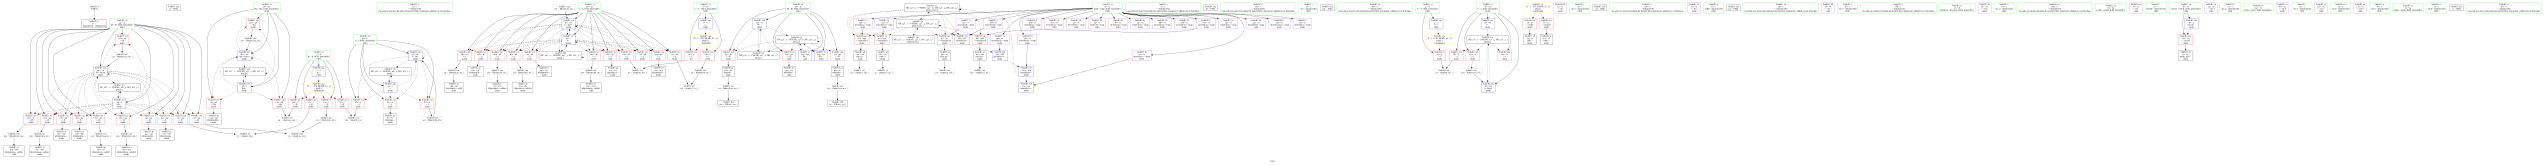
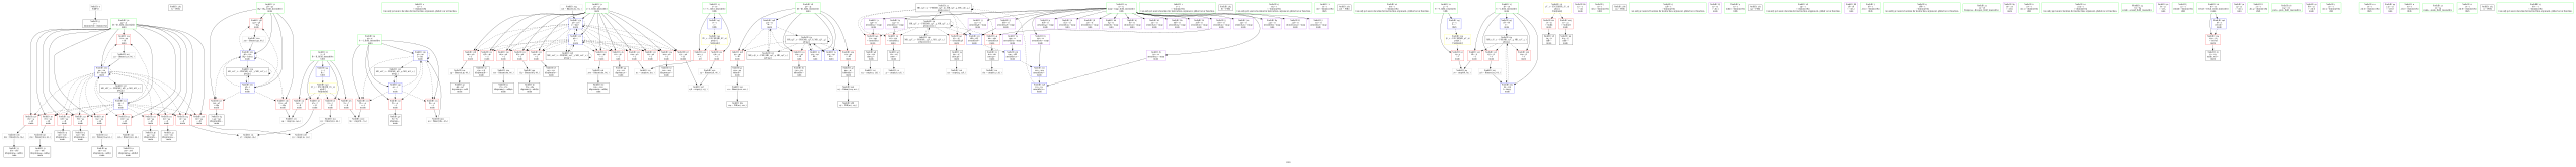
  digraph {
    fontname="Playfair Display"
    label=SVFG
    node [color=red fontname="Playfair Display" shape=record]
    edge [fontname="Playfair Display" style=solid]
    n1 [color=grey label="{NodeID: 0\nNullPtr}"]
    n2 [color=black label="{NodeID: 37\n2\<--3\ndummyVal\<--dummyVal\n}"]
    n3 [color=black label="{NodeID: 263\n75 = PHI()\n}"]
    n4 [label="{NodeID: 97\n96\<--7\n\<--R\nmain\n}"]
    n5 [color=grey label="{NodeID: 211\n97 = cmp(95, 96, )\n}"]
    n6 [color=green label="{NodeID: 14\n73\<--1\n\<--dummyObj\nCan only get source location for instruction, argument, global var or function.}"]
    n7 [color=grey label="{NodeID: 194\n216 = Binary(215, 66, )\n}"]
    n8 [color=blue label="{NodeID: 159\n46\<--216\nj\<--inc75\nmain\n}"]
    n9 [label="{NodeID: 125\n109\<--46\n\<--j\nmain\n}"]
    n10 [label="{NodeID: 126\n122\<--46\n\<--j\nmain\n}"]
    n11 [label="{NodeID: 127\n135\<--46\n\<--j\nmain\n}"]
    n12 [label="{NodeID: 128\n146\<--46\n\<--j\nmain\n}"]
    n13 [label="{NodeID: 129\n158\<--46\n\<--j\nmain\n}"]
    n14 [label="{NodeID: 130\n169\<--46\n\<--j\nmain\n}"]
    n15 [label="{NodeID: 131\n183\<--46\n\<--j\nmain\n}"]
    n16 [label="{NodeID: 132\n192\<--46\n\<--j\nmain\n}"]
    n17 [label="{NodeID: 133\n199\<--46\n\<--j\nmain\n}"]
    n18 [label="{NodeID: 134\n209\<--46\n\<--j\nmain\n}"]
    n19 [label="{NodeID: 135\n215\<--46\n\<--j\nmain\n}"]
    n20 [color=blue label="{NodeID: 152\n46\<--5\nj\<--\nmain\n}"]
    n21 [color=black label="{NodeID: 228\nMR_20V_2 = PHI(MR_20V_3, MR_20V_1, )\npts\{47 \}\n}"]
    n22 [color=grey label="{NodeID: 213\n111 = cmp(109, 110, )\n}"]
    n23 [color=black label="{NodeID: 44\n123\<--122\nidxprom21\<--\nmain\n}"]
    n24 [color=grey label="{NodeID: 207\n138 = cmp(135, 137, )\n}"]
    n25 [color=grey label="{NodeID: 201\n147 = Binary(146, 66, )\n}"]
    n26 [color=black label="{NodeID: 50\n159\<--158\nidxprom38\<--\nmain\n}"]
    n27 [color=grey label="{NodeID: 204\n170 = Binary(169, 66, )\n}"]
    n28 [color=grey label="{NodeID: 199\n184 = Binary(183, 66, )\n}"]
    n29 [color=black label="{NodeID: 58\n193\<--192\nidxprom61\<--\nmain\n}"]
    n30 [color=grey label="{NodeID: 198\n200 = Binary(199, 66, )\n}"]
    n31 [color=black label="{NodeID: 62\n210\<--209\nidxprom71\<--\nmain\n}"]
    n32 [label="{NodeID: 111\n78\<--42\n\<--i\nmain\n}"]
    n33 [color=grey label="{NodeID: 210\n80 = cmp(78, 79, )\n}"]
    n34 [color=green label="{NodeID: 28\n40\<--41\nill\<--ill_field_insensitive\nmain\n}"]
    n35 [label="{NodeID: 108\n99\<--40\n\<--ill\nmain\n}"]
    n36 [label="{NodeID: 109\n113\<--40\n\<--ill\nmain\n}"]
    n37 [label="{NodeID: 110\n229\<--40\n\<--ill\nmain\n}"]
    n38 [color=blue label="{NodeID: 148\n40\<--73\nill\<--\nmain\n}"]
    n39 [color=blue label="{NodeID: 153\n40\<--141\nill\<--\nmain\n}"]
    n40 [color=blue label="{NodeID: 154\n40\<--141\nill\<--\nmain\n}"]
    n41 [color=black label="{NodeID: 41\n100\<--99\ntobool\<--\nmain\n}"]
    n42 [color=black label="{NodeID: 42\n114\<--113\ntobool15\<--\nmain\n}"]
    n43 [color=black label="{NodeID: 63\n230\<--229\ntobool81\<--\nmain\n}"]
    n44 [color=black label="{NodeID: 234\nMR_14V_5 = PHI(MR_14V_8, MR_14V_4, )\npts\{41 \}\n}"]
    n45 [color=black label="{NodeID: 225\nMR_14V_2 = PHI(MR_14V_4, MR_14V_1, )\npts\{41 \}\n}"]
    n46 [color=grey label="{NodeID: 192\n101 = Binary(100, 102, )\n}"]
    n47 [color=grey label="{NodeID: 196\n115 = Binary(114, 102, )\n}"]
    n48 [color=grey label="{NodeID: 208\n133 = cmp(130, 132, )\n}"]
    n49 [color=black label="{NodeID: 188\n117 = PHI(105, 115, )\n}"]
    n50 [label="{NodeID: 139\n125\<--124\n\<--arrayidx22\nmain\n}"]
    n51 [color=black label="{NodeID: 45\n126\<--125\nconv\<--\nmain\n}"]
    n52 [color=grey label="{NodeID: 212\n127 = cmp(126, 128, )\n}"]
    n53 [color=black label="{NodeID: 56\n185\<--184\nidxprom57\<--add56\nmain\n}"]
    n54 [color=purple label="{NodeID: 70\n145\<--11\narrayidx29\<--map\nmain\n}"]
    n55 [color=purple label="{NodeID: 84\n245\<--11\narrayidx89\<--map\nmain\n}"]
    n56 [color=green label="{NodeID: 1\n5\<--1\n\<--dummyObj\nCan only get source location for instruction, argument, global var or function.}"]
    n57 [color=black label="{NodeID: 264\n87 = PHI()\n}"]
    n58 [label="{NodeID: 98\n131\<--7\n\<--R\nmain\n}"]
    n59 [color=grey label="{NodeID: 193\n132 = Binary(131, 66, )\n}"]
    n60 [color=green label="{NodeID: 15\n102\<--1\n\<--dummyObj\nCan only get source location for instruction, argument, global var or function.}"]
    n61 [color=grey label="{NodeID: 195\n90 = Binary(89, 66, )\n}"]
    n62 [color=blue label="{NodeID: 150\n42\<--90\ni\<--inc\nmain\n}"]
    n63 [label="{NodeID: 112\n82\<--42\n\<--i\nmain\n}"]
    n64 [label="{NodeID: 113\n89\<--42\n\<--i\nmain\n}"]
    n65 [color=black label="{NodeID: 226\nMR_16V_2 = PHI(MR_16V_4, MR_16V_1, )\npts\{43 \}\n}"]
    n66 [color=black label="{NodeID: 40\n83\<--82\nidxprom\<--\nmain\n}"]
    n67 [color=blue label="{NodeID: 149\n42\<--5\ni\<--\nmain\n}"]
    n68 [color=green label="{NodeID: 29\n42\<--43\ni\<--i_field_insensitive\nmain\n}"]
    n69 [color=grey label="{NodeID: 209\n163 = cmp(162, 128, )\n}"]
    n70 [color=black label="{NodeID: 43\n120\<--119\nidxprom19\<--\nmain\n}"]
    n71 [label="{NodeID: 140\n150\<--149\n\<--arrayidx31\nmain\n}"]
    n72 [color=black label="{NodeID: 48\n151\<--150\nconv32\<--\nmain\n}"]
    n73 [color=grey label="{NodeID: 215\n152 = cmp(151, 128, )\n}"]
    n74 [color=black label="{NodeID: 57\n190\<--189\nidxprom59\<--\nmain\n}"]
    n75 [color=purple label="{NodeID: 71\n149\<--11\narrayidx31\<--map\nmain\n}"]
    n76 [color=purple label="{NodeID: 85\n246\<--11\narraydecay90\<--map\nmain\n}"]
    n77 [color=green label="{NodeID: 2\n13\<--1\n.str\<--dummyObj\nGlob }"]
    n78 [color=black label="{NodeID: 265\n226 = PHI()\n}"]
    n79 [label="{NodeID: 99\n240\<--7\n\<--R\nmain\n}"]
    n80 [color=grey label="{NodeID: 217\n241 = cmp(239, 240, )\n}"]
    n81 [color=green label="{NodeID: 16\n105\<--1\n\<--dummyObj\nCan only get source location for instruction, argument, global var or function.}"]
    n82 [color=green label="{NodeID: 30\n44\<--45\ni8\<--i8_field_insensitive\nmain\n}"]
    n83 [label="{NodeID: 114\n95\<--44\n\<--i8\nmain\n}"]
    n84 [label="{NodeID: 115\n119\<--44\n\<--i8\nmain\n}"]
    n85 [label="{NodeID: 116\n130\<--44\n\<--i8\nmain\n}"]
    n86 [label="{NodeID: 117\n143\<--44\n\<--i8\nmain\n}"]
    n87 [label="{NodeID: 118\n154\<--44\n\<--i8\nmain\n}"]
    n88 [label="{NodeID: 119\n165\<--44\n\<--i8\nmain\n}"]
    n89 [label="{NodeID: 120\n179\<--44\n\<--i8\nmain\n}"]
    n90 [label="{NodeID: 121\n189\<--44\n\<--i8\nmain\n}"]
    n91 [label="{NodeID: 122\n196\<--44\n\<--i8\nmain\n}"]
    n92 [label="{NodeID: 123\n205\<--44\n\<--i8\nmain\n}"]
    n93 [label="{NodeID: 124\n220\<--44\n\<--i8\nmain\n}"]
    n94 [color=blue label="{NodeID: 151\n44\<--5\ni8\<--\nmain\n}"]
    n95 [color=blue label="{NodeID: 160\n44\<--221\ni8\<--inc78\nmain\n}"]
    n96 [color=black label="{NodeID: 46\n144\<--143\nidxprom28\<--\nmain\n}"]
    n97 [color=grey label="{NodeID: 202\n155 = Binary(154, 66, )\n}"]
    n98 [color=grey label="{NodeID: 197\n166 = Binary(165, 66, )\n}"]
    n99 [color=grey label="{NodeID: 206\n180 = Binary(179, 66, )\n}"]
    n100 [color=black label="{NodeID: 59\n197\<--196\nidxprom63\<--\nmain\n}"]
    n101 [color=grey label="{NodeID: 191\n206 = Binary(205, 66, )\n}"]
    n102 [color=grey label="{NodeID: 205\n221 = Binary(220, 66, )\n}"]
    n103 [color=black label="{NodeID: 227\nMR_18V_2 = PHI(MR_18V_4, MR_18V_1, )\npts\{45 \}\n}"]
    n104 [color=black label="{NodeID: 49\n156\<--155\nidxprom36\<--add35\nmain\n}"]
    n105 [color=black label="{NodeID: 52\n167\<--166\nidxprom44\<--add43\nmain\n}"]
    n106 [color=black label="{NodeID: 55\n181\<--180\nidxprom54\<--add53\nmain\n}"]
    n107 [color=black label="{NodeID: 61\n207\<--206\nidxprom69\<--add68\nmain\n}"]
    n108 [color=black label="{NodeID: 224\nMR_12V_3 = PHI(MR_12V_4, MR_12V_2, )\npts\{39 \}\n}"]
    n109 [label="{NodeID: 105\n68\<--38\n\<--t\nmain\n}"]
    n110 [label="{NodeID: 106\n224\<--38\n\<--t\nmain\n}"]
    n111 [label="{NodeID: 107\n255\<--38\n\<--t\nmain\n}"]
    n112 [color=blue label="{NodeID: 163\n38\<--256\nt\<--inc97\nmain\n}"]
    n113 [color=grey label="{NodeID: 214\n70 = cmp(68, 69, )\n}"]
    n114 [color=grey label="{NodeID: 203\n256 = Binary(255, 66, )\n}"]
    n115 [label="{NodeID: 141\n161\<--160\n\<--arrayidx39\nmain\n}"]
    n116 [color=black label="{NodeID: 51\n162\<--161\nconv40\<--\nmain\n}"]
    n117 [color=yellow label="{NodeID: 238\n2V_1 = ENCHI(MR_2V_0)\npts\{1 \}\nFun[main]}" style=double]
    n118 [label="{NodeID: 102\n51\<--17\n\<--stdin\nmain\n}"]
    n119 [label="{NodeID: 103\n57\<--22\n\<--stdout\nmain\n}"]
    n120 [color=black label="{NodeID: 38\n54\<--51\ncall\<--\nmain\n}"]
    n121 [color=black label="{NodeID: 39\n60\<--57\ncall1\<--\nmain\n}"]
    n122 [color=blue label="{NodeID: 155\n186\<--188\narrayidx58\<--\nmain\n}"]
    n123 [color=blue label="{NodeID: 156\n194\<--188\narrayidx62\<--\nmain\n}"]
    n124 [color=blue label="{NodeID: 157\n202\<--204\narrayidx67\<--\nmain\n}"]
    n125 [color=blue label="{NodeID: 158\n211\<--204\narrayidx72\<--\nmain\n}"]
    n126 [color=purple label="{NodeID: 72\n157\<--11\narrayidx37\<--map\nmain\n}"]
    n127 [color=purple label="{NodeID: 86\n52\<--13\n\<--.str\nmain\n}"]
    n128 [color=green label="{NodeID: 3\n15\<--1\n.str.1\<--dummyObj\nGlob }"]
    n129 [color=black label="{NodeID: 266\n233 = PHI()\n}"]
    n130 [label="{NodeID: 100\n110\<--9\n\<--C\nget\n}"]
    n131 [color=green label="{NodeID: 17\n128\<--1\n\<--dummyObj\nCan only get source location for instruction, argument, global var or function.}"]
    n132 [color=green label="{NodeID: 31\n46\<--47\nj\<--j_field_insensitive\nmain\n}"]
    n133 [color=black label="{NodeID: 47\n148\<--147\nidxprom30\<--add\nmain\n}"]
    n134 [color=black label="{NodeID: 53\n171\<--170\nidxprom47\<--add46\nmain\n}"]
    n135 [color=black label="{NodeID: 60\n201\<--200\nidxprom66\<--add65\nmain\n}"]
    n136 [label="{NodeID: 142\n173\<--172\n\<--arrayidx48\nmain\n}"]
    n137 [color=black label="{NodeID: 54\n174\<--173\nconv49\<--\nmain\n}"]
    n138 [color=grey label="{NodeID: 216\n175 = cmp(174, 128, )\n}"]
    n139 [color=yellow label="{NodeID: 239\n4V_1 = ENCHI(MR_4V_0)\npts\{6 \}\nFun[main]}" style=double]
    n140 [label="{NodeID: 95\n69\<--4\n\<--T\nmain\n}"]
    n141 [color=black label="{NodeID: 233\nMR_24V_9 = PHI(MR_24V_10, MR_24V_4, MR_24V_4, )\npts\{120000 \}\n}"]
    n142 [color=purple label="{NodeID: 73\n160\<--11\narrayidx39\<--map\nmain\n}"]
    n143 [color=purple label="{NodeID: 87\n53\<--15\n\<--.str.1\nmain\n}"]
    n144 [color=green label="{NodeID: 4\n17\<--1\nstdin\<--dummyObj\nGlob }"]
    n145 [color=black label="{NodeID: 267\n247 = PHI()\n}"]
    n146 [label="{NodeID: 101\n136\<--9\n\<--C\nmain\n}"]
    n147 [color=grey label="{NodeID: 190\n137 = Binary(136, 66, )\n}"]
    n148 [color=green label="{NodeID: 18\n141\<--1\n\<--dummyObj\nCan only get source location for instruction, argument, global var or function.}"]
    n149 [color=green label="{NodeID: 32\n48\<--49\ni84\<--i84_field_insensitive\nmain\n}"]
    n150 [label="{NodeID: 136\n239\<--48\n\<--i84\nmain\n}"]
    n151 [label="{NodeID: 137\n243\<--48\n\<--i84\nmain\n}"]
    n152 [label="{NodeID: 138\n249\<--48\n\<--i84\nmain\n}"]
    n153 [color=blue label="{NodeID: 161\n48\<--5\ni84\<--\nmain\n}"]
    n154 [color=blue label="{NodeID: 162\n48\<--250\ni84\<--inc93\nmain\n}"]
    n155 [color=black label="{NodeID: 64\n244\<--243\nidxprom88\<--\nmain\n}"]
    n156 [color=grey label="{NodeID: 200\n250 = Binary(249, 66, )\n}"]
    n157 [color=black label="{NodeID: 229\nMR_22V_2 = PHI(MR_22V_3, MR_22V_1, )\npts\{49 \}\n}"]
    n158 [color=blue label="{NodeID: 143\n4\<--5\nT\<--\nGlob }"]
    n159 [color=yellow label="{NodeID: 240\n6V_1 = ENCHI(MR_6V_0)\npts\{8 \}\nFun[main]}" style=double]
    n160 [label="{NodeID: 96\n79\<--7\n\<--R\nmain\n}"]
    n161 [color=black label="{NodeID: 221\nMR_24V_3 = PHI(MR_24V_4, MR_24V_2, )\npts\{120000 \}\n}"]
    n162 [color=purple label="{NodeID: 74\n168\<--11\narrayidx45\<--map\nmain\n}"]
    n163 [color=purple label="{NodeID: 88\n58\<--18\n\<--.str.2\nmain\n}"]
    n164 [color=green label="{NodeID: 5\n18\<--1\n.str.2\<--dummyObj\nGlob }"]
    n165 [color=green label="{NodeID: 19\n188\<--1\n\<--dummyObj\nCan only get source location for instruction, argument, global var or function.}"]
    n166 [color=green label="{NodeID: 33\n55\<--56\nfreopen\<--freopen_field_insensitive\n}"]
    n167 [color=blue label="{NodeID: 144\n7\<--5\nR\<--\nGlob }"]
    n168 [color=yellow label="{NodeID: 241\n8V_1 = ENCHI(MR_8V_0)\npts\{10 \}\nFun[main]}" style=double]
    n169 [color=black label="{NodeID: 230\nMR_24V_2 = PHI(MR_24V_3, MR_24V_1, )\npts\{120000 \}\n}"]
    n170 [color=purple label="{NodeID: 75\n172\<--11\narrayidx48\<--map\nmain\n}"]
    n171 [color=purple label="{NodeID: 89\n59\<--20\n\<--.str.3\nmain\n}"]
    n172 [color=green label="{NodeID: 6\n20\<--1\n.str.3\<--dummyObj\nGlob }"]
    n173 [color=green label="{NodeID: 20\n204\<--1\n\<--dummyObj\nCan only get source location for instruction, argument, global var or function.}"]
    n174 [color=green label="{NodeID: 34\n63\<--64\nscanf\<--scanf_field_insensitive\n}"]
    n175 [color=blue label="{NodeID: 145\n9\<--5\nC\<--\nGlob }"]
    n176 [color=purple label="{NodeID: 76\n182\<--11\narrayidx55\<--map\nmain\n}"]
    n177 [color=purple label="{NodeID: 90\n61\<--23\n\<--.str.4\nmain\n}"]
    n178 [color=green label="{NodeID: 7\n22\<--1\nstdout\<--dummyObj\nGlob }"]
    n179 [label="{NodeID: 104\n259\<--36\n\<--retval\nmain\n}"]
    n180 [color=black label="{NodeID: 65\n35\<--259\nmain_ret\<--\nmain\n}"]
    n181 [color=green label="{NodeID: 21\n4\<--6\nT\<--T_field_insensitive\nGlob }"]
    n182 [color=blue label="{NodeID: 146\n36\<--5\nretval\<--\nmain\n}"]
    n183 [color=purple label="{NodeID: 77\n186\<--11\narrayidx58\<--map\nmain\n}"]
    n184 [color=purple label="{NodeID: 91\n74\<--25\n\<--.str.5\nmain\n}"]
    n185 [color=green label="{NodeID: 8\n23\<--1\n.str.4\<--dummyObj\nGlob }"]
    n186 [color=green label="{NodeID: 22\n7\<--8\nR\<--R_field_insensitive\nGlob }"]
    n187 [color=green label="{NodeID: 36\n234\<--235\nputs\<--puts_field_insensitive\n}"]
    n188 [color=blue label="{NodeID: 147\n38\<--66\nt\<--\nmain\n}"]
    n189 [color=purple label="{NodeID: 78\n191\<--11\narrayidx60\<--map\nmain\n}"]
    n190 [color=purple label="{NodeID: 92\n86\<--27\n\<--.str.6\nmain\n}"]
    n191 [color=green label="{NodeID: 9\n25\<--1\n.str.5\<--dummyObj\nGlob }"]
    n192 [color=black label="{NodeID: 189\n104 = PHI(105, 101, )\n}"]
    n193 [color=green label="{NodeID: 23\n9\<--10\nC\<--C_field_insensitive\nGlob }"]
    n194 [color=purple label="{NodeID: 79\n194\<--11\narrayidx62\<--map\nmain\n}"]
-   n195 [color=purple label="{NodeID: 93\n225\<--29\n\<--.str.7\nmain\n}"]
    n196 [color=green label="{NodeID: 10\n27\<--1\n.str.6\<--dummyObj\nGlob }"]
    n197 [color=green label="{NodeID: 24\n11\<--12\nmap\<--map_field_insensitive\nGlob }"]
    n198 [color=purple label="{NodeID: 66\n84\<--11\narrayidx\<--map\nmain\n}"]
    n199 [color=purple label="{NodeID: 67\n85\<--11\narraydecay\<--map\nmain\n}"]
    n200 [color=purple label="{NodeID: 68\n121\<--11\narrayidx20\<--map\nmain\n}"]
    n201 [color=purple label="{NodeID: 69\n124\<--11\narrayidx22\<--map\nmain\n}"]
    n202 [color=purple label="{NodeID: 80\n198\<--11\narrayidx64\<--map\nmain\n}"]
    n203 [color=purple label="{NodeID: 81\n202\<--11\narrayidx67\<--map\nmain\n}"]
    n204 [color=purple label="{NodeID: 82\n208\<--11\narrayidx70\<--map\nmain\n}"]
    n205 [color=purple label="{NodeID: 83\n211\<--11\narrayidx72\<--map\nmain\n}"]
    n206 [color=purple label="{NodeID: 94\n232\<--31\n\<--.str.8\nmain\n}"]
    n207 [color=green label="{NodeID: 11\n29\<--1\n.str.7\<--dummyObj\nGlob }"]
    n208 [color=green label="{NodeID: 25\n33\<--34\nmain\<--main_field_insensitive\n}"]
    n209 [color=green label="{NodeID: 12\n31\<--1\n.str.8\<--dummyObj\nGlob }"]
    n210 [color=green label="{NodeID: 26\n36\<--37\nretval\<--retval_field_insensitive\nmain\n}"]
    n211 [color=black label="{NodeID: 262\n62 = PHI()\n}"]
    n212 [color=green label="{NodeID: 13\n66\<--1\n\<--dummyObj\nCan only get source location for instruction, argument, global var or function.}"]
    n213 [color=green label="{NodeID: 27\n38\<--39\nt\<--t_field_insensitive\nmain\n}"]
    n1 -> n2
    n4 -> n5
    n7 -> n8
    n8 -> n8 [style=dashed]
    n8 -> n9 [style=dashed]
    n8 -> n10 [style=dashed]
    n8 -> n11 [style=dashed]
    n8 -> n12 [style=dashed]
    n8 -> n13 [style=dashed]
    n8 -> n14 [style=dashed]
    n8 -> n15 [style=dashed]
    n8 -> n16 [style=dashed]
    n8 -> n17 [style=dashed]
    n8 -> n18 [style=dashed]
    n8 -> n19 [style=dashed]
    n8 -> n20 [style=dashed]
    n8 -> n21 [style=dashed]
    n9 -> n22
    n10 -> n23
    n11 -> n24
    n12 -> n25
    n13 -> n26
    n14 -> n27
    n15 -> n28
    n16 -> n29
    n17 -> n30
    n18 -> n31
    n20 -> n8 [style=dashed]
    n20 -> n9 [style=dashed]
    n20 -> n10 [style=dashed]
    n20 -> n11 [style=dashed]
    n20 -> n12 [style=dashed]
    n20 -> n13 [style=dashed]
    n20 -> n14 [style=dashed]
    n20 -> n15 [style=dashed]
    n20 -> n16 [style=dashed]
    n20 -> n17 [style=dashed]
    n20 -> n18 [style=dashed]
    n20 -> n19 [style=dashed]
    n20 -> n20 [style=dashed]
    n20 -> n21 [style=dashed]
    n21 -> n20 [style=dashed]
    n21 -> n21 [style=dashed]
    n25 -> n133
    n27 -> n134
    n28 -> n53
    n30 -> n135
    n32 -> n33
    n34 -> n35
    n34 -> n36
    n34 -> n37
    n34 -> n38
    n34 -> n39
    n34 -> n40
    n35 -> n41
    n36 -> n42
    n37 -> n43
    n38 -> n35 [style=dashed]
    n38 -> n37 [style=dashed]
    n38 -> n44 [style=dashed]
    n38 -> n45 [style=dashed]
    n39 -> n44 [style=dashed]
    n40 -> n44 [style=dashed]
    n41 -> n46
    n42 -> n47
    n44 -> n35 [style=dashed]
    n44 -> n36 [style=dashed]
    n44 -> n37 [style=dashed]
    n44 -> n39 [style=dashed]
    n44 -> n40 [style=dashed]
    n44 -> n44 [style=dashed]
    n44 -> n45 [style=dashed]
    n45 -> n38 [style=dashed]
    n46 -> n192
    n47 -> n49
    n50 -> n51
    n51 -> n52
    n58 -> n59
    n59 -> n48
    n61 -> n62
    n62 -> n32 [style=dashed]
    n62 -> n62 [style=dashed]
    n62 -> n63 [style=dashed]
    n62 -> n64 [style=dashed]
    n62 -> n65 [style=dashed]
    n63 -> n66
    n64 -> n61
    n65 -> n67 [style=dashed]
    n67 -> n32 [style=dashed]
    n67 -> n62 [style=dashed]
    n67 -> n63 [style=dashed]
    n67 -> n64 [style=dashed]
    n67 -> n65 [style=dashed]
    n68 -> n32
    n68 -> n62
    n68 -> n63
    n68 -> n64
    n68 -> n67
    n71 -> n72
    n72 -> n73
    n75 -> n71
    n79 -> n80
    n82 -> n83
    n82 -> n84
    n82 -> n85
    n82 -> n86
    n82 -> n87
    n82 -> n88
    n82 -> n89
    n82 -> n90
    n82 -> n91
    n82 -> n92
    n82 -> n93
    n82 -> n94
    n82 -> n95
    n83 -> n5
    n84 -> n70
    n85 -> n48
    n86 -> n96
    n87 -> n97
    n88 -> n98
    n89 -> n99
    n90 -> n74
    n91 -> n100
    n92 -> n101
    n93 -> n102
    n94 -> n83 [style=dashed]
    n94 -> n84 [style=dashed]
    n94 -> n85 [style=dashed]
    n94 -> n86 [style=dashed]
    n94 -> n87 [style=dashed]
    n94 -> n88 [style=dashed]
    n94 -> n89 [style=dashed]
    n94 -> n90 [style=dashed]
    n94 -> n91 [style=dashed]
    n94 -> n92 [style=dashed]
    n94 -> n93 [style=dashed]
    n94 -> n95 [style=dashed]
    n94 -> n103 [style=dashed]
    n95 -> n83 [style=dashed]
    n95 -> n84 [style=dashed]
    n95 -> n85 [style=dashed]
    n95 -> n86 [style=dashed]
    n95 -> n87 [style=dashed]
    n95 -> n88 [style=dashed]
    n95 -> n89 [style=dashed]
    n95 -> n90 [style=dashed]
    n95 -> n91 [style=dashed]
    n95 -> n92 [style=dashed]
    n95 -> n93 [style=dashed]
    n95 -> n95 [style=dashed]
    n95 -> n103 [style=dashed]
    n97 -> n104
    n98 -> n105
    n99 -> n106
    n101 -> n107
    n102 -> n95
    n103 -> n94 [style=dashed]
    n108 -> n109 [style=dashed]
    n108 -> n110 [style=dashed]
    n108 -> n111 [style=dashed]
    n108 -> n112 [style=dashed]
    n109 -> n113
    n111 -> n114
    n112 -> n108 [style=dashed]
    n114 -> n112
    n115 -> n116
    n116 -> n69
    n117 -> n118 [style=dashed]
    n117 -> n119 [style=dashed]
    n118 -> n120
    n119 -> n121
    n122 -> n123 [style=dashed]
    n123 -> n124 [style=dashed]
    n124 -> n125 [style=dashed]
    n125 -> n141 [style=dashed]
    n130 -> n22
    n132 -> n8
    n132 -> n9
    n132 -> n10
    n132 -> n11
    n132 -> n12
    n132 -> n13
    n132 -> n14
    n132 -> n15
    n132 -> n16
    n132 -> n17
    n132 -> n18
    n132 -> n19
    n132 -> n20
    n136 -> n137
    n137 -> n138
    n139 -> n140 [style=dashed]
    n140 -> n113
    n141 -> n50 [style=dashed]
    n141 -> n71 [style=dashed]
    n141 -> n115 [style=dashed]
    n141 -> n122 [style=dashed]
    n141 -> n136 [style=dashed]
    n141 -> n141 [style=dashed]
    n141 -> n161 [style=dashed]
    n142 -> n115
    n146 -> n147
    n147 -> n24
    n149 -> n150
    n149 -> n151
    n149 -> n152
    n149 -> n153
    n149 -> n154
    n150 -> n80
    n151 -> n155
    n152 -> n156
    n153 -> n150 [style=dashed]
    n153 -> n151 [style=dashed]
    n153 -> n152 [style=dashed]
    n153 -> n154 [style=dashed]
    n153 -> n157 [style=dashed]
    n154 -> n150 [style=dashed]
    n154 -> n151 [style=dashed]
    n154 -> n152 [style=dashed]
    n154 -> n154 [style=dashed]
    n154 -> n157 [style=dashed]
    n156 -> n154
    n157 -> n153 [style=dashed]
    n157 -> n157 [style=dashed]
    n158 -> n139 [style=dashed]
    n159 -> n4 [style=dashed]
    n159 -> n58 [style=dashed]
    n159 -> n79 [style=dashed]
    n159 -> n160 [style=dashed]
    n160 -> n33
    n161 -> n50 [style=dashed]
    n161 -> n71 [style=dashed]
    n161 -> n115 [style=dashed]
    n161 -> n122 [style=dashed]
    n161 -> n136 [style=dashed]
    n161 -> n141 [style=dashed]
    n161 -> n161 [style=dashed]
    n161 -> n169 [style=dashed]
    n167 -> n159 [style=dashed]
    n168 -> n130 [style=dashed]
    n168 -> n146 [style=dashed]
    n169 -> n161 [style=dashed]
    n170 -> n136
    n175 -> n168 [style=dashed]
    n179 -> n180
    n181 -> n140
    n181 -> n158
    n182 -> n179 [style=dashed]
    n183 -> n122
    n186 -> n4
    n186 -> n58
    n186 -> n79
    n186 -> n160
    n186 -> n167
    n188 -> n108 [style=dashed]
    n193 -> n130
    n193 -> n146
    n193 -> n175
    n194 -> n123
    n197 -> n54
    n197 -> n55
    n197 -> n75
    n197 -> n76
    n197 -> n126
    n197 -> n142
    n197 -> n162
    n197 -> n170
    n197 -> n176
    n197 -> n183
    n197 -> n189
    n197 -> n194
    n197 -> n198
    n197 -> n199
    n197 -> n200
    n197 -> n201
    n197 -> n202
    n197 -> n203
    n197 -> n204
    n197 -> n205
    n201 -> n50
    n203 -> n124
    n205 -> n125
    n210 -> n179
    n210 -> n182
    n213 -> n109
    n213 -> n110
    n213 -> n111
    n213 -> n112
    n213 -> n188
  }
